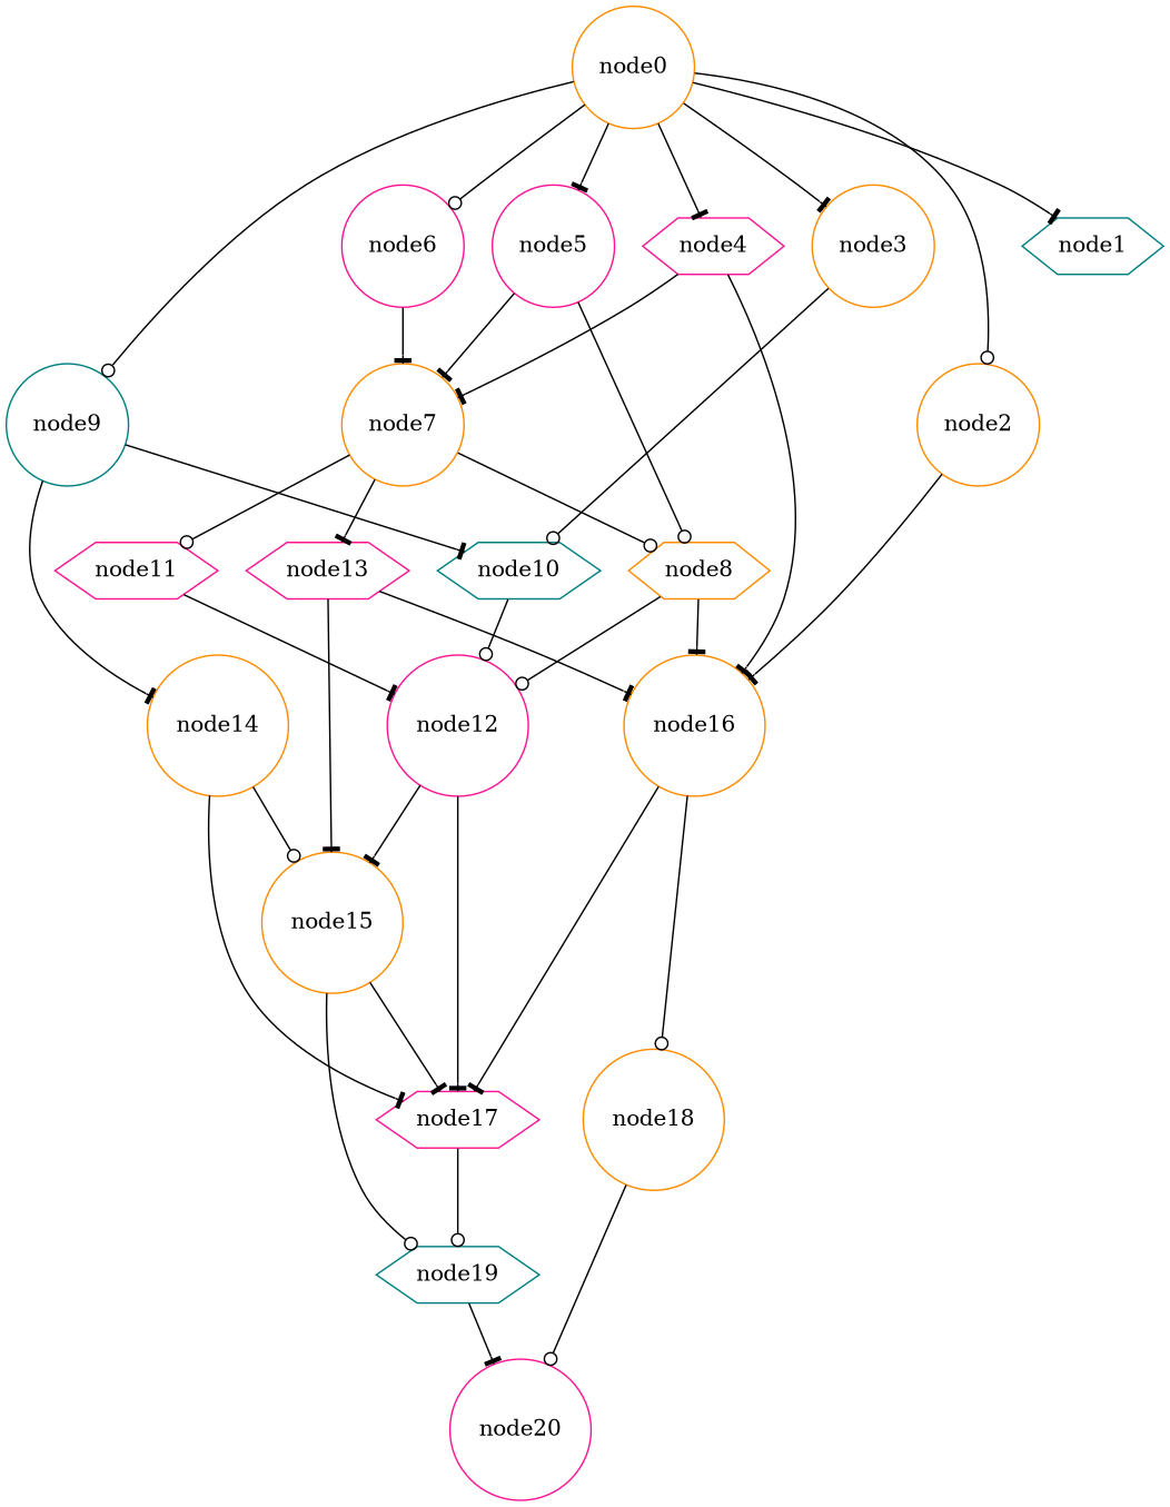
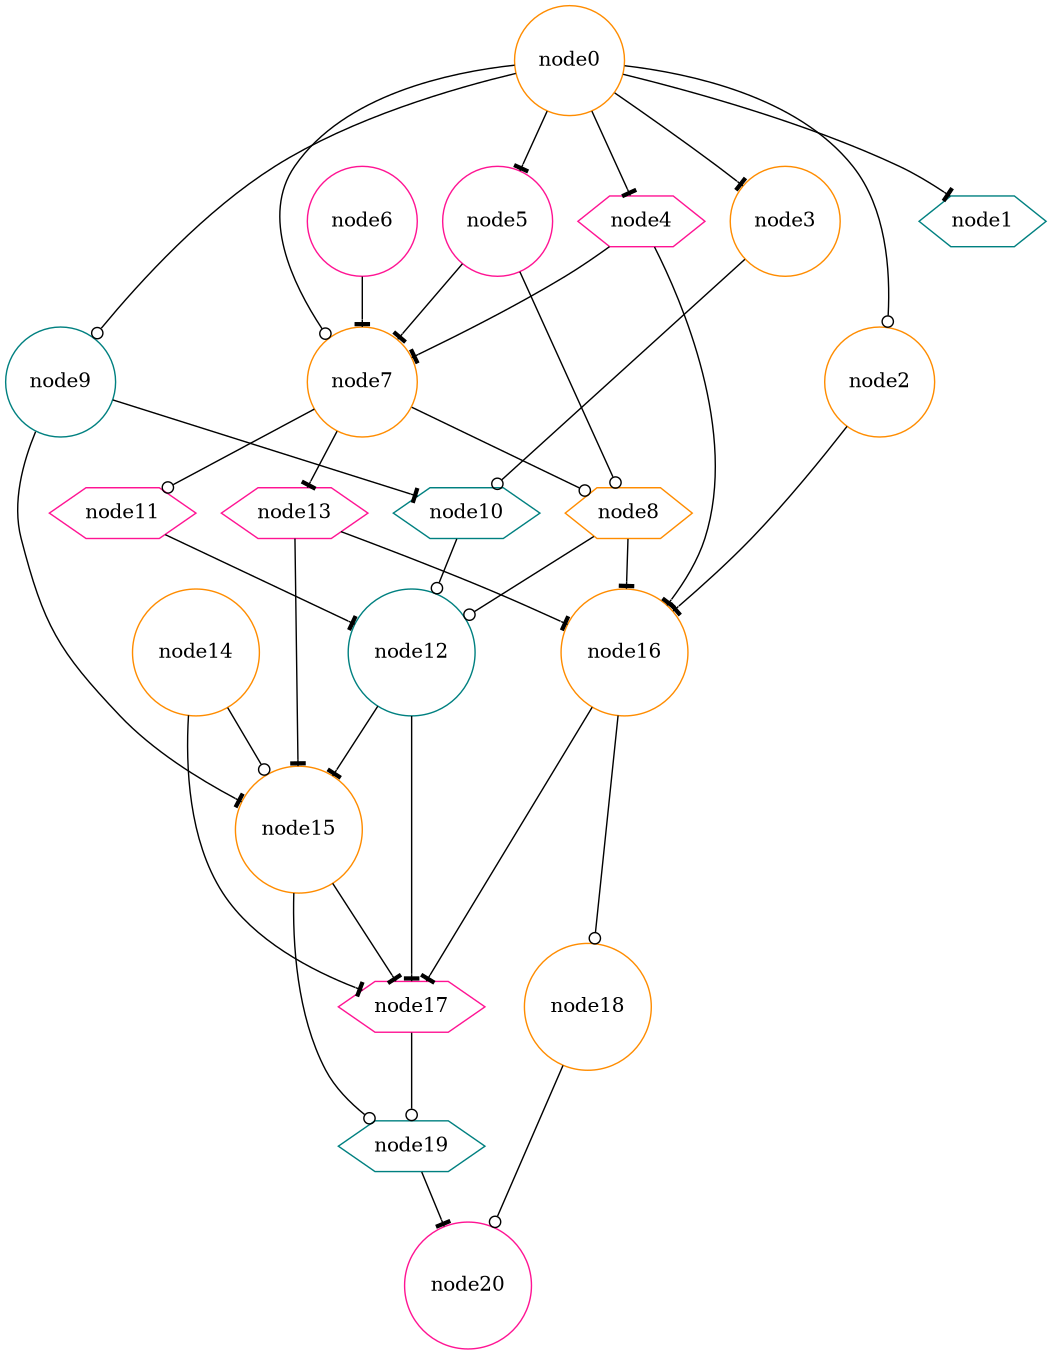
  digraph {
    node [color=darkorange shape=circle]
    edge [arrowhead=tee]
    node19 [color=teal shape=hexagon]
    node20 [color=deeppink]
    node18
    node17 [color=deeppink shape=hexagon]
    node16
    node15
    node14
    node13 [color=deeppink shape=hexagon]
-   node12 [color=deeppink]
+   node12 [color=teal]
    node11 [color=deeppink shape=hexagon]
    node10 [color=teal shape=hexagon]
    node9 [color=teal]
    node8 [shape=hexagon]
    node7
    node6 [color=deeppink]
    node5 [color=deeppink]
    node4 [color=deeppink shape=hexagon]
    node3
    node2
    node1 [color=teal shape=hexagon]
    node0
    node19 -> node20
    node18 -> node20 [arrowhead=odot]
    node17 -> node19 [arrowhead=odot]
    node16 -> node18 [arrowhead=odot]
    node16 -> node17
    node15 -> node19 [arrowhead=odot]
    node15 -> node17
    node14 -> node17
    node14 -> node15 [arrowhead=odot]
    node13 -> node16
    node13 -> node15
    node12 -> node17
    node12 -> node15
    node11 -> node12
    node10 -> node12 [arrowhead=odot]
-   node9 -> node14
+   node9 -> node15
    node9 -> node10
    node8 -> node16
    node8 -> node12 [arrowhead=odot]
    node7 -> node13
    node7 -> node11 [arrowhead=odot]
    node7 -> node8 [arrowhead=odot]
    node6 -> node7
    node5 -> node8 [arrowhead=odot]
    node5 -> node7
    node4 -> node16
    node4 -> node7
    node3 -> node10 [arrowhead=odot]
    node2 -> node16
    node0 -> node9 [arrowhead=odot]
-   node0 -> node6 [arrowhead=odot]
+   node0 -> node7 [arrowhead=odot]
    node0 -> node5
    node0 -> node4
    node0 -> node3
    node0 -> node2 [arrowhead=odot]
    node0 -> node1
  }
